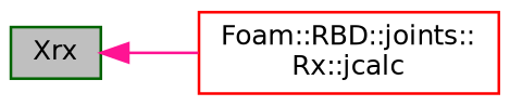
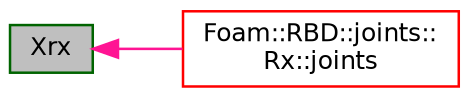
  digraph {
    rankdir=LR
    node [fontname=Helvetica fontsize=10 shape=record]
    n1 [color=darkgreen fillcolor=grey75 fontcolor=black height=0.2 label=Xrx style=filled width=0.4]
-   n2 [color=red height=0.2 label="Foam::RBD::joints::\lRx::jcalc" width=0.4]
+   n2 [color=red height=0.2 label="Foam::RBD::joints::\lRx::joints" width=0.4]
    n1 -> n2 [color=deeppink dir=back fontname=Helvetica fontsize=10 labelfontname=Helvetica labelfontsize=10 style=solid]
  }
